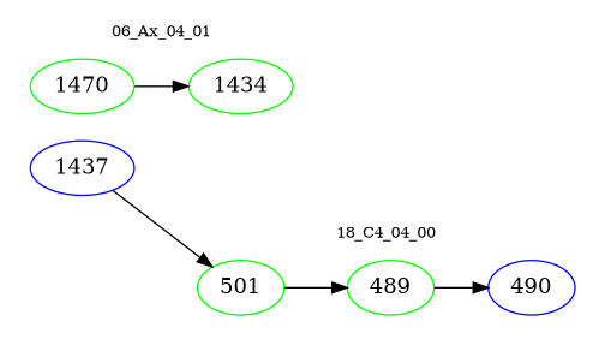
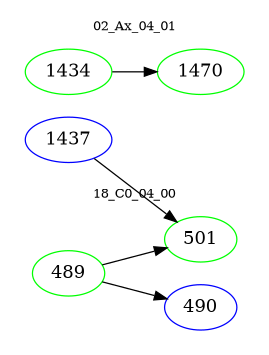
  digraph {
    rankdir=LR
    node [color=green]
    edge [color=black]
    n1 [color=blue label=1437]
    n2 [label=1434]
    n3 [label=1470]
    n4 [color=blue label=490]
    n5 [label=489]
    n6 [label=501]
    subgraph cluster_1 {
      color=white
      fontsize=10
-     label="06_Ax_04_01"
+     label="02_Ax_04_01"
      n1
      n2
      n3
    }
    subgraph cluster_2 {
      color=white
      fontsize=10
-     label="18_C4_04_00"
+     label="18_C0_04_00"
      n4
      n5
      n6
    }
    n1 -> n6
-   n3 -> n2
+   n2 -> n3
    n5 -> n4
-   n6 -> n5
+   n5 -> n6
  }
